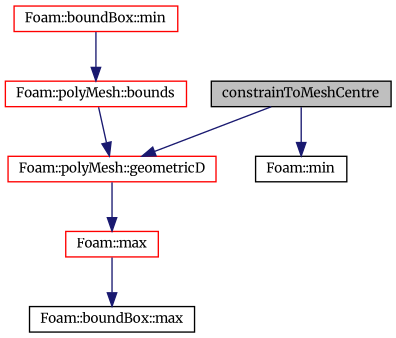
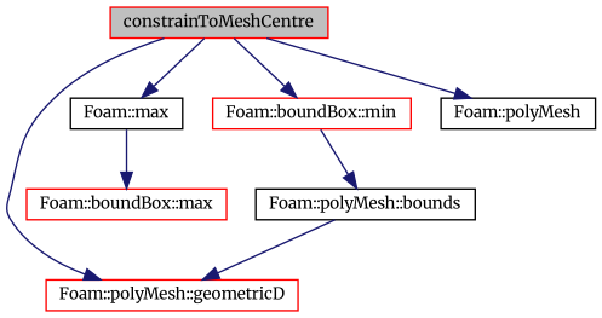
  digraph {
    fontname=Merriweather
    rankdir=TB
    node [color=black fontname=Merriweather fontsize=10 shape=record]
    edge [color=midnightblue fontname=Merriweather fontsize=10 labelfontname=Helvetica labelfontsize=10 style=solid]
-   n1 [fillcolor=grey75 fontcolor=black height=0.2 label=constrainToMeshCentre style=filled width=0.4]
+   n1 [color=red fillcolor=grey75 fontcolor=black height=0.2 label=constrainToMeshCentre style=filled width=0.4]
    n2 [color=red height=0.2 label="Foam::polyMesh::geometricD" width=0.4]
-   n3 [color=red height=0.2 label="Foam::max" width=0.4]
+   n3 [height=0.2 label="Foam::max" width=0.4]
    n4 [color=red height=0.2 label="Foam::boundBox::min" width=0.4]
-   n5 [height=0.2 label="Foam::min" width=0.4]
-   n6 [color=red height=0.2 label="Foam::polyMesh::bounds" width=0.4]
-   n7 [height=0.2 label="Foam::boundBox::max" width=0.4]
+   n5 [height=0.2 label="Foam::polyMesh" width=0.4]
+   n6 [height=0.2 label="Foam::polyMesh::bounds" width=0.4]
+   n7 [color=red height=0.2 label="Foam::boundBox::max" width=0.4]
    n1 -> n2
-   n2 -> n3
+   n1 -> n3
+   n1 -> n4
    n1 -> n5
    n3 -> n7
    n4 -> n6
    n6 -> n2
  }
